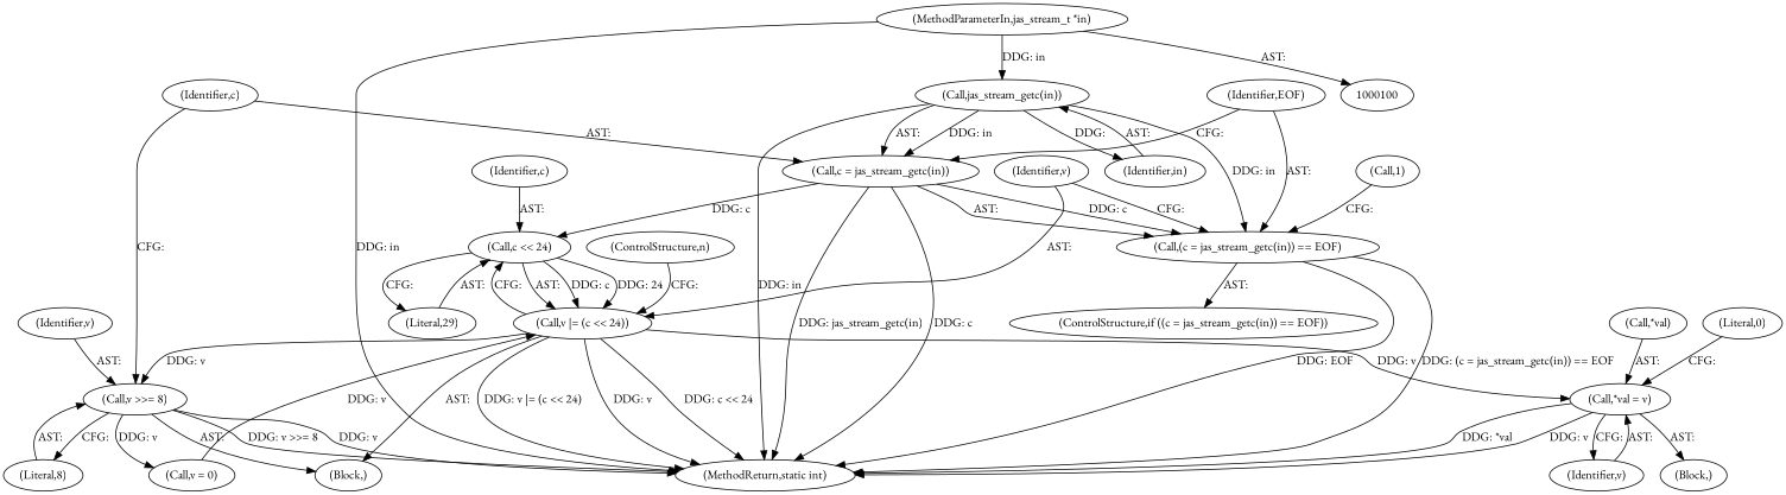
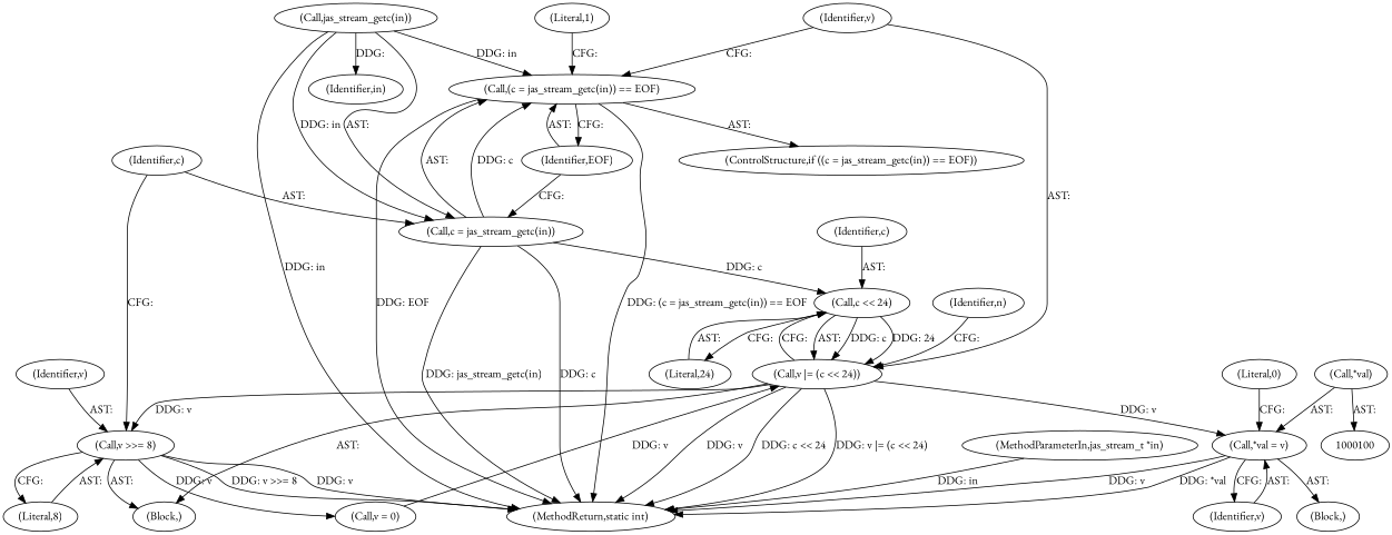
  digraph {
    fontname="EB Garamond"
    node [fontname="EB Garamond"]
    edge [fontname="EB Garamond"]
    n1 [label="(Call,jas_stream_getc(in))"]
    n2 [label="(Call,(c = jas_stream_getc(in)) == EOF)"]
    n3 [label="(Call,c = jas_stream_getc(in))"]
    n4 [label="(Identifier,in)"]
    n5 [label="(MethodReturn,static int)"]
    n6 [label="(ControlStructure,if ((c = jas_stream_getc(in)) == EOF))"]
    n7 [label="(Identifier,EOF)"]
    n8 [label="(Call,c << 24)"]
    n9 [label="(MethodParameterIn,jas_stream_t *in)"]
    1000100
    n11 [label="(Call,v |= (c << 24))"]
-   n12 [label="(Literal,29)"]
+   n12 [label="(Literal,24)"]
    n13 [label="(Call,v >>= 8)"]
    n14 [label="(Call,*val = v)"]
    n15 [label="(Block,)"]
    n16 [label="(Literal,8)"]
    n17 [label="(Call,v = 0)"]
    n18 [label="(Identifier,v)"]
    n19 [label="(Block,)"]
    n20 [label="(Identifier,c)"]
-   n21 [label="(ControlStructure,n)"]
+   n21 [label="(Identifier,n)"]
    n22 [label="(Literal,0)"]
    n23 [label="(Identifier,v)"]
    n24 [label="(Call,*val)"]
    n25 [label="(Identifier,c)"]
    n26 [label="(Identifier,v)"]
-   n27 [label="(Call,1)"]
+   n27 [label="(Literal,1)"]
    n1 -> n2 [label="DDG: in"]
    n1 -> n3 [label="AST: "]
    n1 -> n3 [label="DDG: in"]
    n1 -> n4 [label="DDG: "]
    n1 -> n5 [label="DDG: in"]
    n2 -> n5 [label="DDG: (c = jas_stream_getc(in)) == EOF"]
    n2 -> n5 [label="DDG: EOF"]
    n2 -> n6 [label="AST: "]
+   n2 -> n7 [label="CFG: "]
    n3 -> n2 [label="AST: "]
    n3 -> n2 [label="DDG: c"]
    n3 -> n5 [label="DDG: c"]
    n3 -> n5 [label="DDG: jas_stream_getc(in)"]
    n3 -> n8 [label="DDG: c"]
-   n4 -> n1 [label="AST: "]
    n7 -> n2 [label="AST: "]
    n7 -> n3 [label="CFG: "]
    n8 -> n11 [label="AST: "]
    n8 -> n11 [label="DDG: c"]
    n8 -> n11 [label="DDG: 24"]
    n8 -> n12 [label="CFG: "]
-   n9 -> n1 [label="DDG: in"]
    n9 -> n5 [label="DDG: in"]
-   n9 -> 1000100 [label="AST: "]
+   n24 -> 1000100 [label="AST: "]
    n11 -> n5 [label="DDG: v |= (c << 24)"]
    n11 -> n5 [label="DDG: v"]
    n11 -> n5 [label="DDG: c << 24"]
    n11 -> n8 [label="CFG: "]
    n11 -> n13 [label="DDG: v"]
    n11 -> n14 [label="DDG: v"]
    n11 -> n15 [label="AST: "]
    n12 -> n8 [label="AST: "]
    n13 -> n5 [label="DDG: v >>= 8"]
    n13 -> n5 [label="DDG: v"]
    n13 -> n15 [label="AST: "]
    n13 -> n16 [label="CFG: "]
    n13 -> n17 [label="DDG: v"]
    n14 -> n5 [label="DDG: v"]
    n14 -> n5 [label="DDG: *val"]
    n14 -> n18 [label="CFG: "]
    n14 -> n19 [label="AST: "]
    n16 -> n13 [label="AST: "]
    n17 -> n11 [label="DDG: v"]
    n18 -> n14 [label="AST: "]
    n20 -> n3 [label="AST: "]
    n20 -> n13 [label="CFG: "]
    n21 -> n11 [label="CFG: "]
    n22 -> n14 [label="CFG: "]
    n23 -> n2 [label="CFG: "]
    n23 -> n11 [label="AST: "]
    n24 -> n14 [label="AST: "]
    n25 -> n8 [label="AST: "]
    n26 -> n13 [label="AST: "]
    n27 -> n2 [label="CFG: "]
  }
